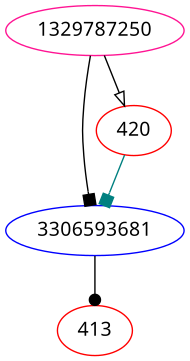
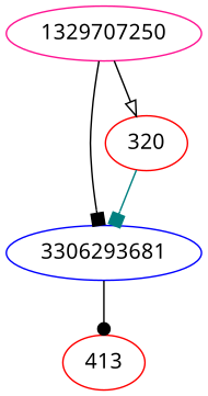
  strict digraph {
    fontname="Noto Sans"
    node [color=red fontname="Noto Sans"]
    edge [arrowhead=box color=black fontname="Noto Sans"]
-   3306593681 [color=blue]
-   420
+   3306593681 [color=blue label=3306293681]
+   420 [label=320]
    n3 [label=413]
-   1329787250 [color=deeppink]
+   1329787250 [color=deeppink label=1329707250]
    3306593681 -> n3 [arrowhead=dot]
    420 -> 3306593681 [color=teal]
    1329787250 -> 3306593681
    1329787250 -> 420 [arrowhead=onormal]
  }
